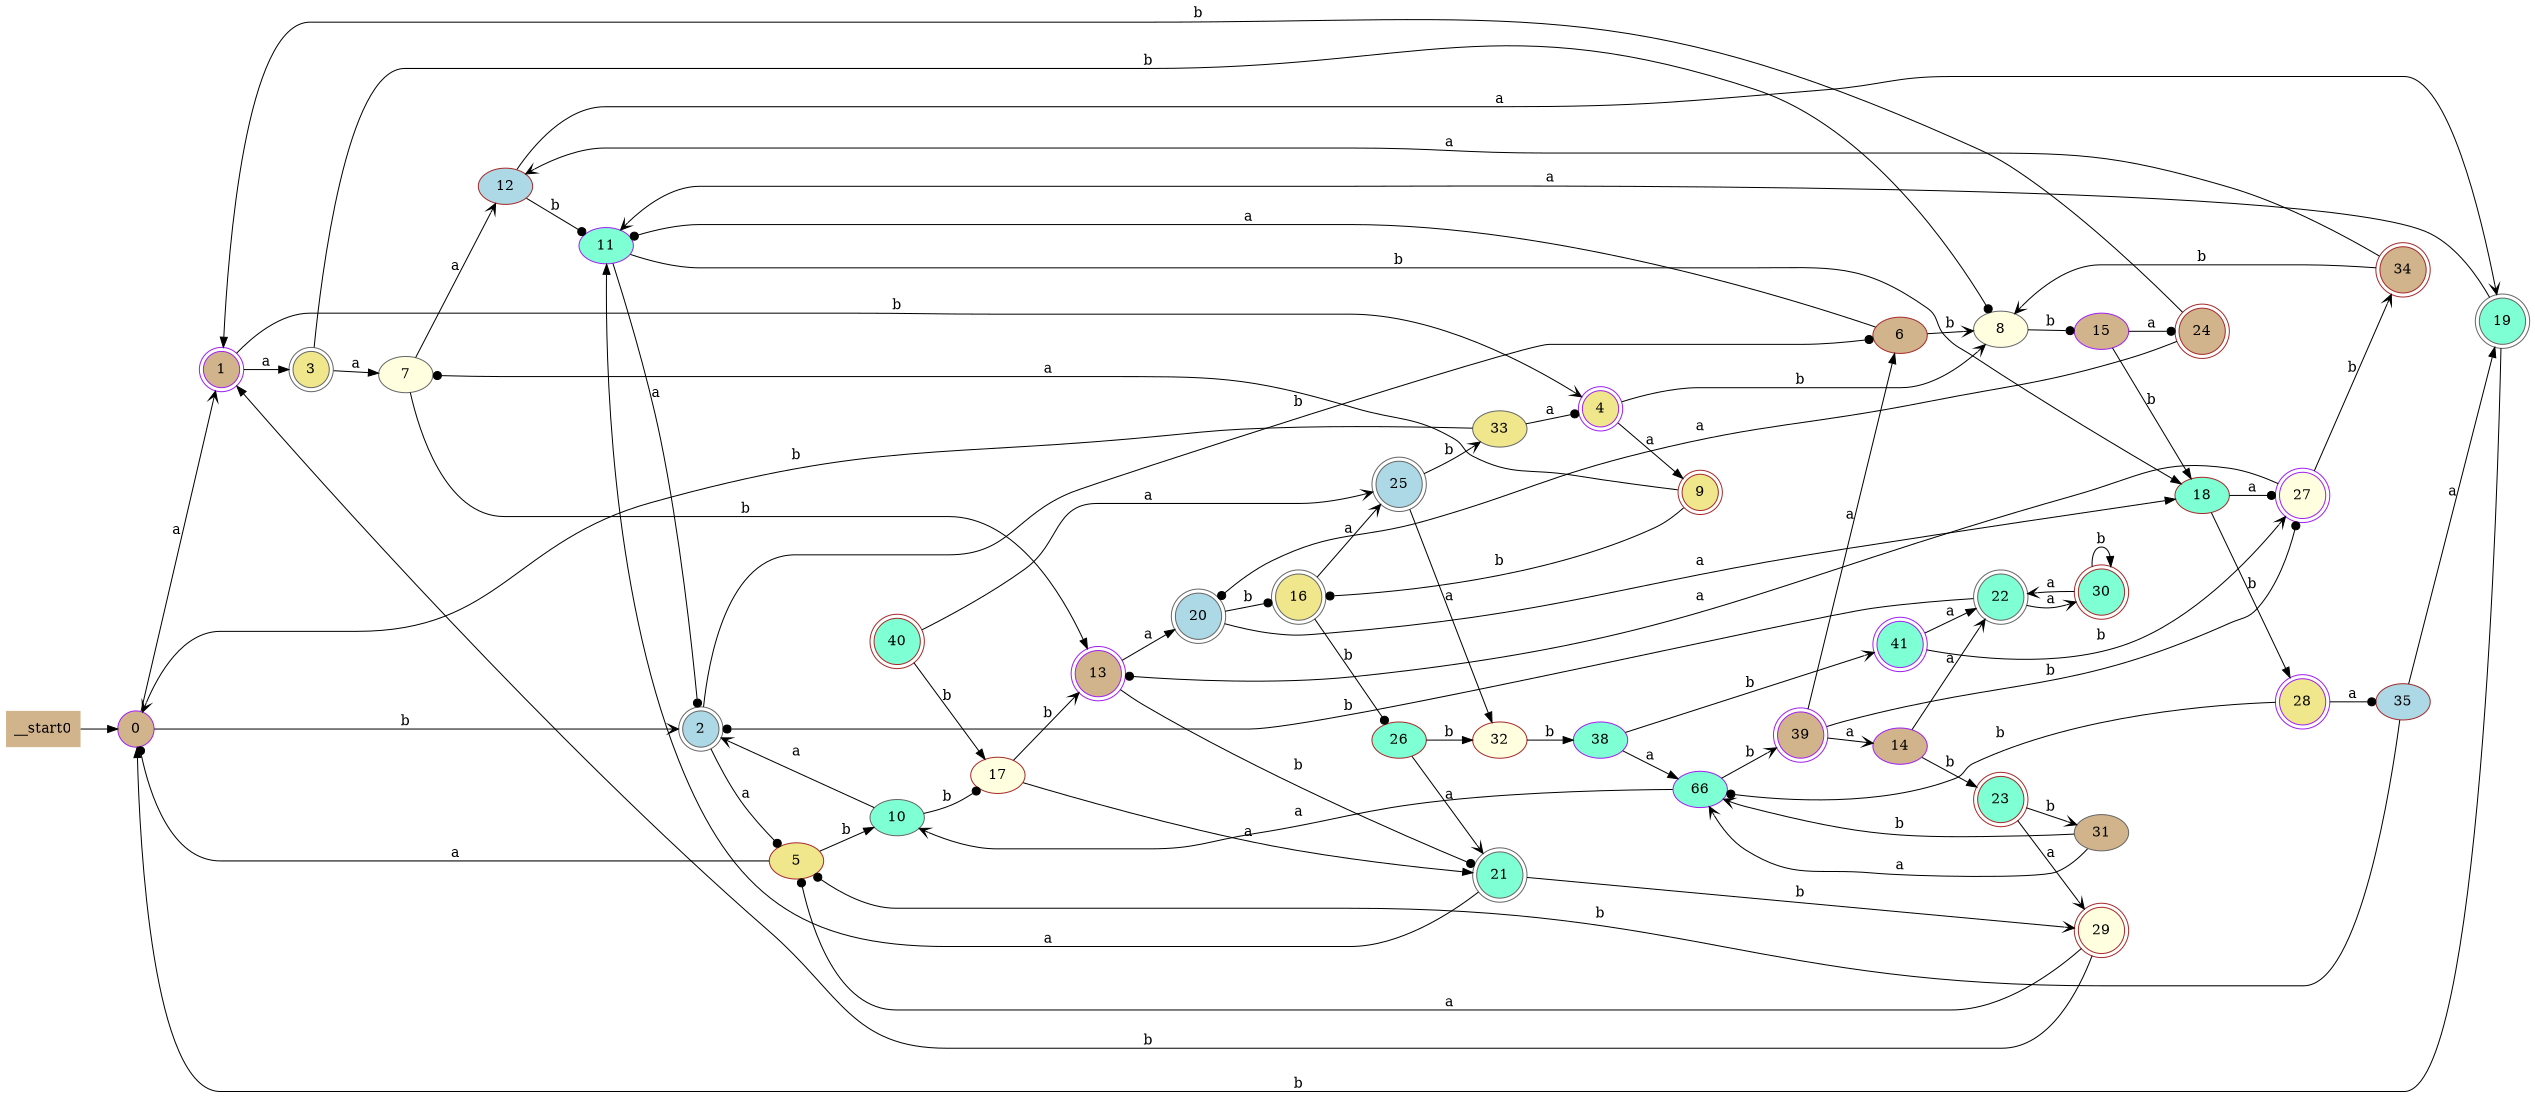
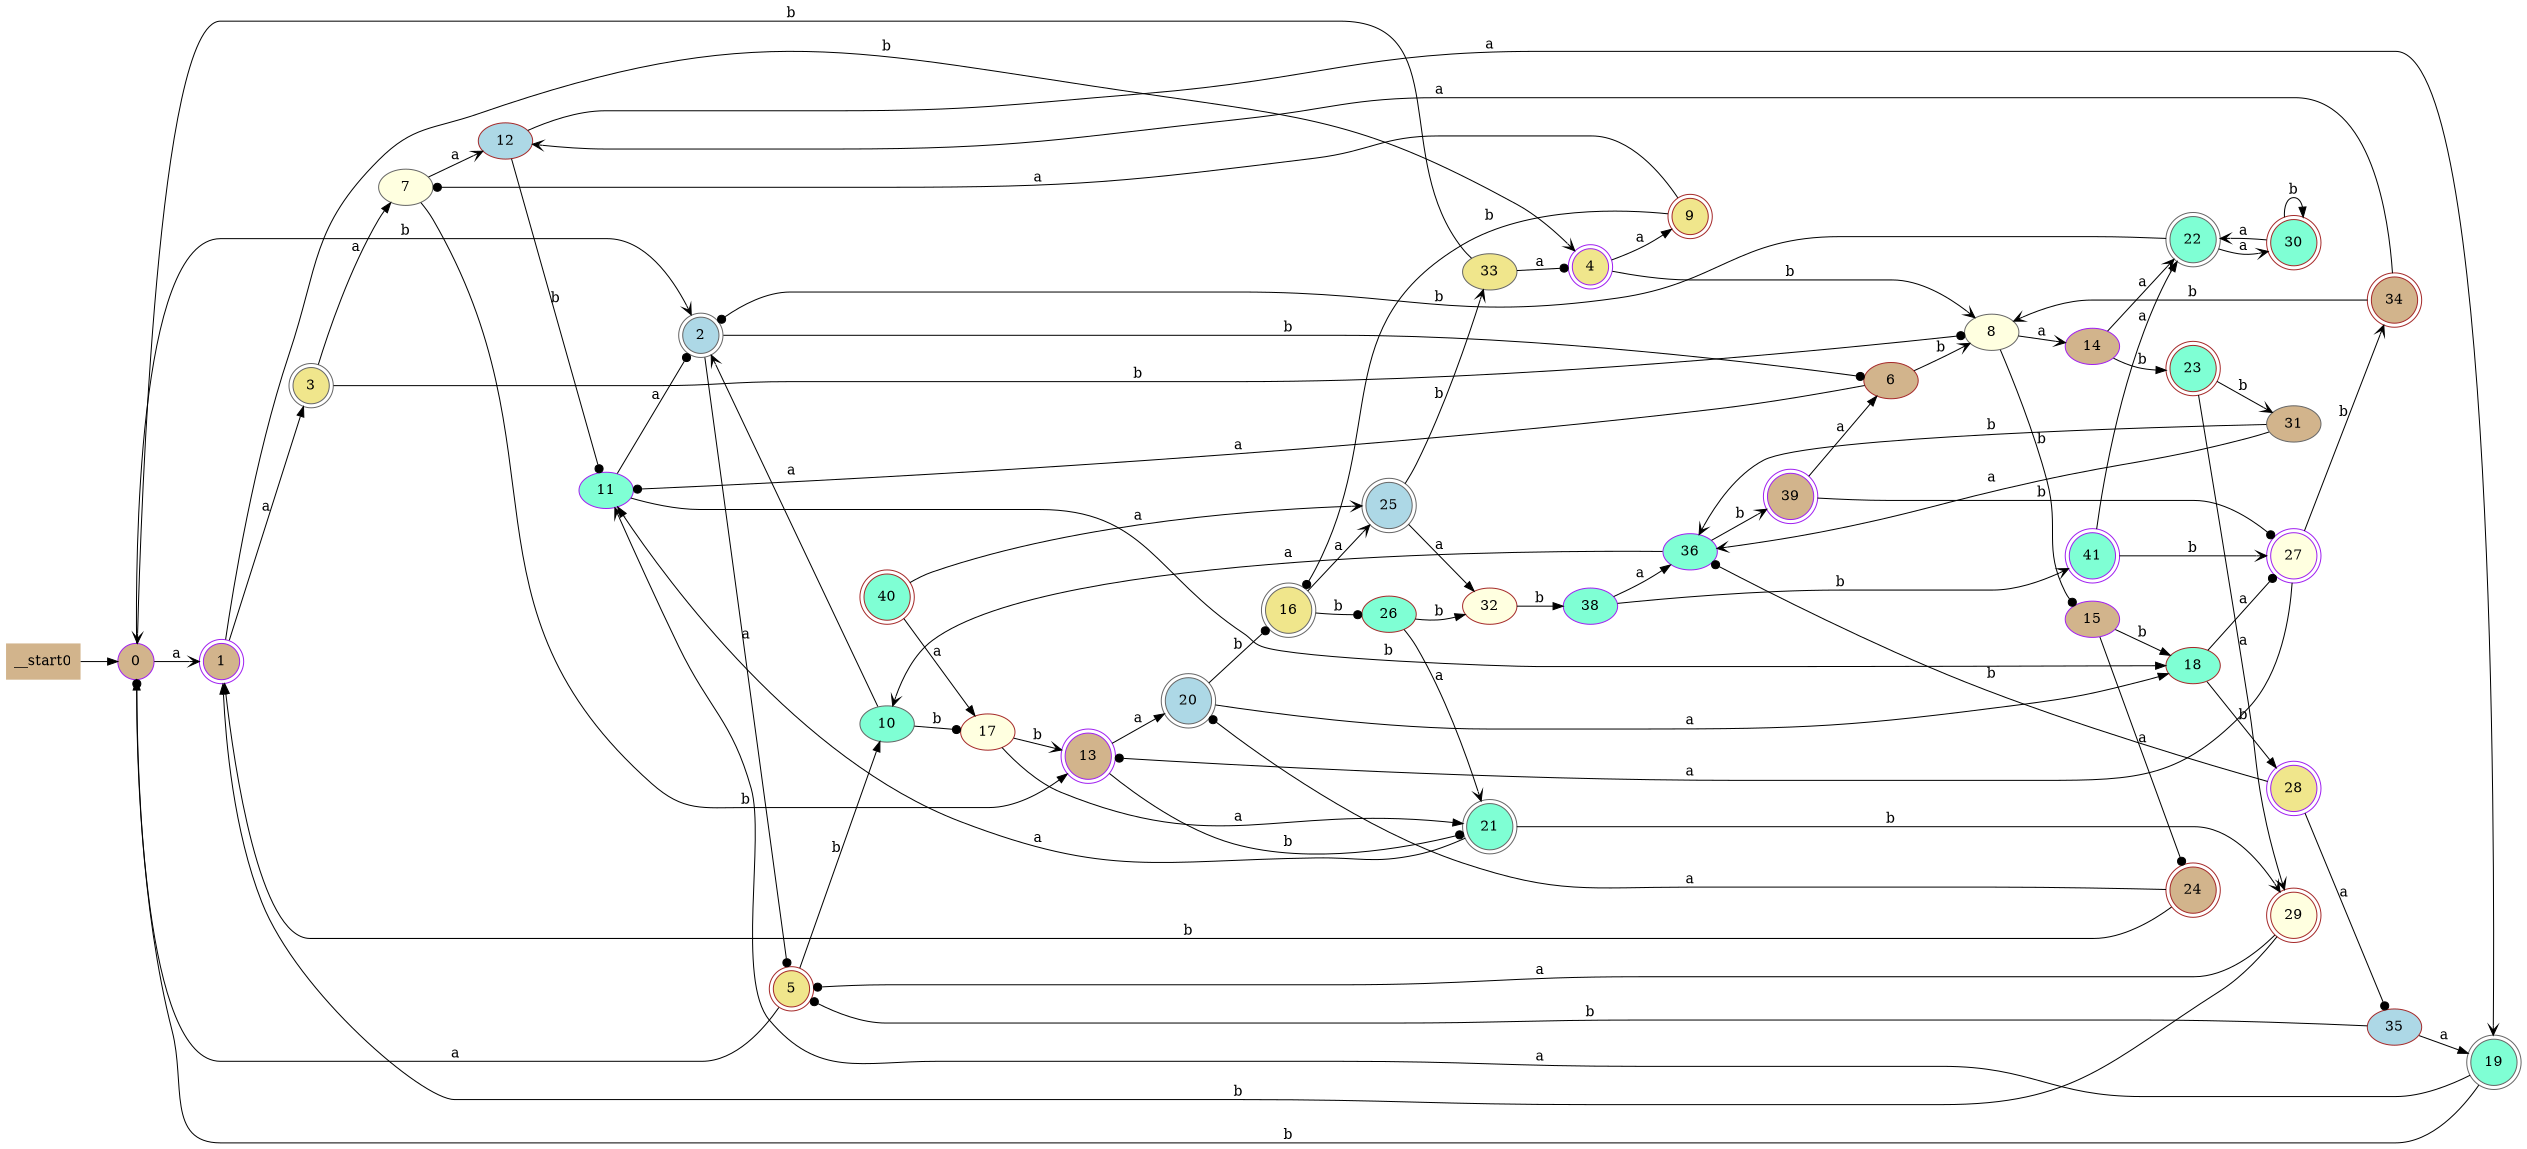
  digraph {
    rankdir=LR
    node [color=brown fillcolor=aquamarine shape=doublecircle style=filled]
    edge [arrowhead=vee]
    __start0 [color=purple fillcolor=tan shape=none]
    0 [color=purple fillcolor=tan shape=circle]
    1 [color=purple fillcolor=tan]
    2 [color=gray40 fillcolor=lightblue]
    3 [color=gray40 fillcolor=khaki]
    4 [color=purple fillcolor=khaki]
-   5 [fillcolor=khaki shape=ellipse]
+   5 [fillcolor=khaki]
    6 [fillcolor=tan shape=""]
    7 [color=gray40 fillcolor=lightyellow shape=""]
    8 [color=gray40 fillcolor=lightyellow shape=""]
    9 [fillcolor=khaki]
    10 [color=gray40 shape=""]
    11 [color=purple shape=""]
    12 [fillcolor=lightblue shape=""]
    13 [color=purple fillcolor=tan]
    14 [color=purple fillcolor=tan shape=""]
    15 [color=purple fillcolor=tan shape=""]
    16 [color=gray40 fillcolor=khaki]
    17 [fillcolor=lightyellow shape=""]
    18 [shape=""]
    19 [color=gray40]
    20 [color=gray40 fillcolor=lightblue]
    21 [color=gray40]
    22 [color=gray40]
    23
    24 [fillcolor=tan]
    25 [color=gray40 fillcolor=lightblue]
    26 [shape=""]
    27 [color=purple fillcolor=lightyellow]
    28 [color=purple fillcolor=khaki]
    29 [fillcolor=lightyellow]
    30
    31 [color=gray40 fillcolor=tan shape=""]
    32 [fillcolor=lightyellow shape=""]
    33 [color=gray40 fillcolor=khaki shape=""]
    34 [fillcolor=tan]
    35 [fillcolor=lightblue shape=""]
-   36 [color=purple label=66 shape=""]
+   36 [color=purple shape=""]
    38 [color=purple shape=""]
    39 [color=purple fillcolor=tan]
    41 [color=purple]
    40
    __start0 -> 0 [arrowhead=normal]
    0 -> 1 [label=a]
    0 -> 2 [label=b]
    1 -> 3 [arrowhead=normal label=a]
    1 -> 4 [label=b]
    2 -> 5 [arrowhead=dot label=a]
    2 -> 6 [arrowhead=dot label=b]
    3 -> 7 [arrowhead=normal label=a]
    3 -> 8 [arrowhead=dot label=b]
    4 -> 8 [label=b]
    4 -> 9 [arrowhead=normal label=a]
    5 -> 0 [arrowhead=dot label=a]
    5 -> 10 [arrowhead=normal label=b]
    6 -> 8 [label=b]
    6 -> 11 [arrowhead=dot label=a]
    7 -> 12 [label=a]
    7 -> 13 [arrowhead=normal label=b]
-   39 -> 14 [label=a]
+   8 -> 14 [label=a]
    8 -> 15 [arrowhead=dot label=b]
    9 -> 7 [arrowhead=dot label=a]
    9 -> 16 [arrowhead=dot label=b]
    10 -> 2 [label=a]
    10 -> 17 [arrowhead=dot label=b]
    11 -> 2 [arrowhead=dot label=a]
    11 -> 18 [arrowhead=normal label=b]
    12 -> 11 [arrowhead=dot label=b]
    12 -> 19 [label=a]
    13 -> 20 [arrowhead=normal label=a]
    13 -> 21 [arrowhead=dot label=b]
    14 -> 22 [label=a]
    14 -> 23 [arrowhead=normal label=b]
    15 -> 18 [arrowhead=normal label=b]
    15 -> 24 [arrowhead=dot label=a]
    16 -> 25 [label=a]
    16 -> 26 [arrowhead=dot label=b]
    17 -> 13 [label=b]
    17 -> 21 [arrowhead=normal label=a]
    18 -> 27 [arrowhead=dot label=a]
    18 -> 28 [arrowhead=normal label=b]
    19 -> 0 [arrowhead=normal label=b]
    19 -> 11 [label=a]
    20 -> 16 [arrowhead=dot label=b]
    20 -> 18 [arrowhead=normal label=a]
    21 -> 11 [arrowhead=normal label=a]
    21 -> 29 [label=b]
    22 -> 2 [arrowhead=dot label=b]
    22 -> 30 [label=a]
    23 -> 29 [label=a]
    23 -> 31 [label=b]
    24 -> 1 [arrowhead=normal label=b]
    24 -> 20 [arrowhead=dot label=a]
    25 -> 32 [arrowhead=normal label=a]
    25 -> 33 [label=b]
    26 -> 21 [label=a]
    26 -> 32 [arrowhead=normal label=b]
    27 -> 13 [arrowhead=dot label=a]
    27 -> 34 [label=b]
    28 -> 35 [arrowhead=dot label=a]
    28 -> 36 [arrowhead=dot label=b]
    29 -> 1 [arrowhead=normal label=b]
    29 -> 5 [arrowhead=dot label=a]
    30 -> 22 [label=a]
    30 -> 30 [arrowhead=normal label=b]
    31 -> 36 [label=a]
    31 -> 36 [label=b]
    32 -> 38 [arrowhead=normal label=b]
    33 -> 0 [label=b]
    33 -> 4 [arrowhead=dot label=a]
    34 -> 8 [label=b]
    34 -> 12 [label=a]
    35 -> 5 [arrowhead=dot label=b]
    35 -> 19 [arrowhead=normal label=a]
    36 -> 10 [label=a]
    36 -> 39 [label=b]
    38 -> 36 [arrowhead=normal label=a]
    38 -> 41 [label=b]
    39 -> 6 [arrowhead=normal label=a]
    39 -> 27 [arrowhead=dot label=b]
    41 -> 22 [arrowhead=normal label=a]
    41 -> 27 [label=b]
-   40 -> 17 [arrowhead=normal label=b]
+   40 -> 17 [arrowhead=normal label=a]
    40 -> 25 [label=a]
  }
